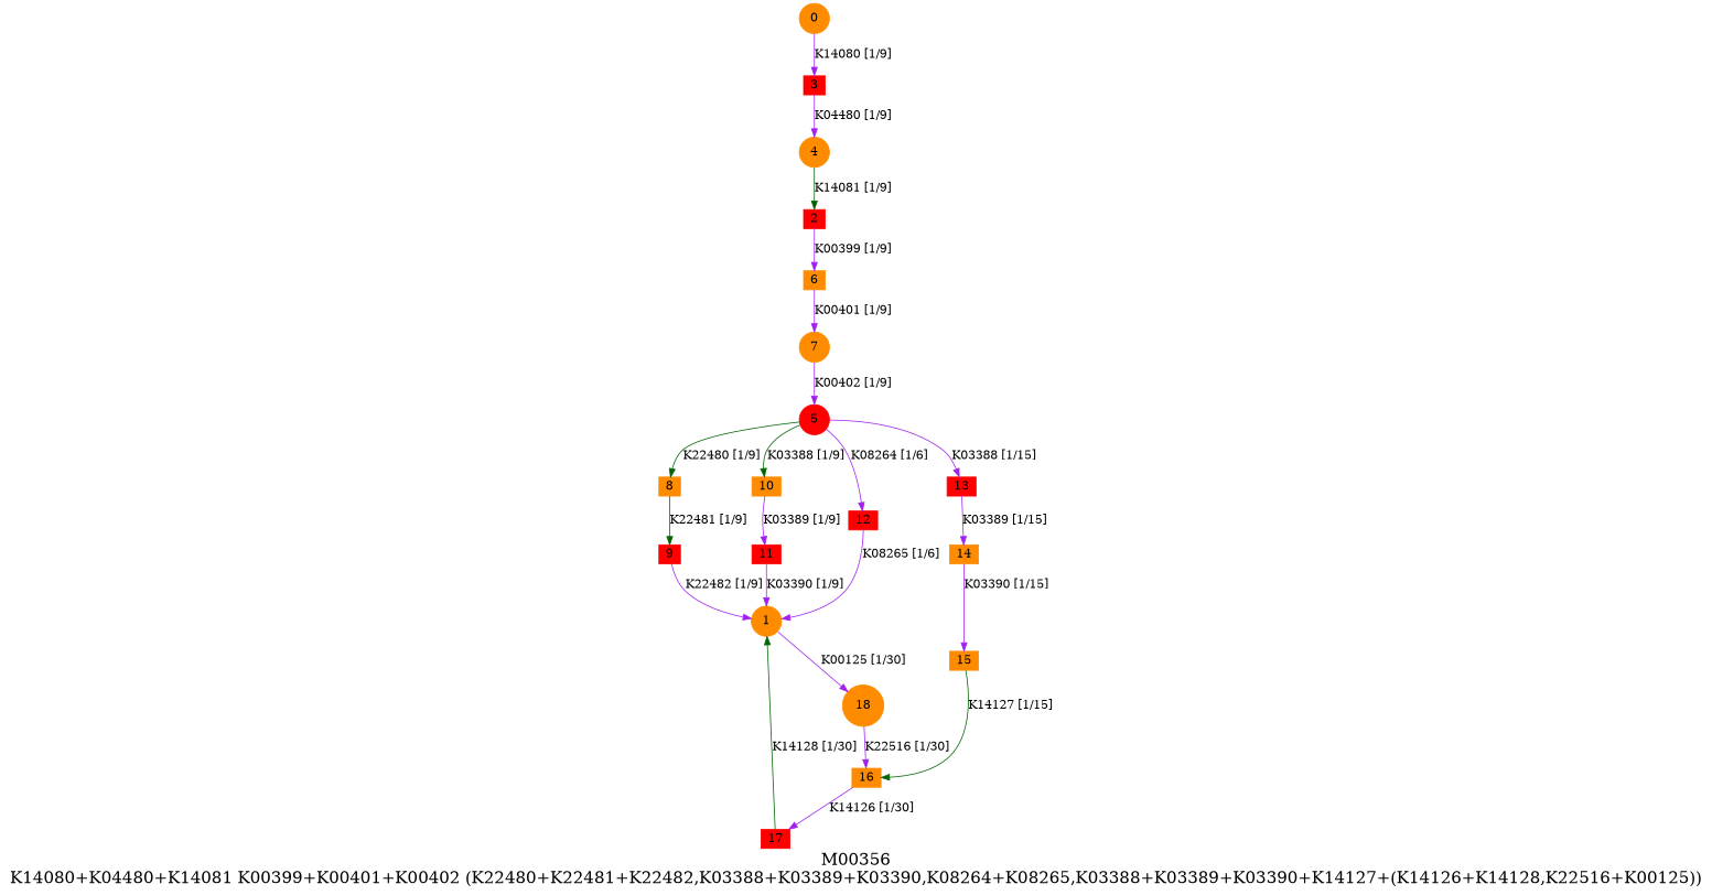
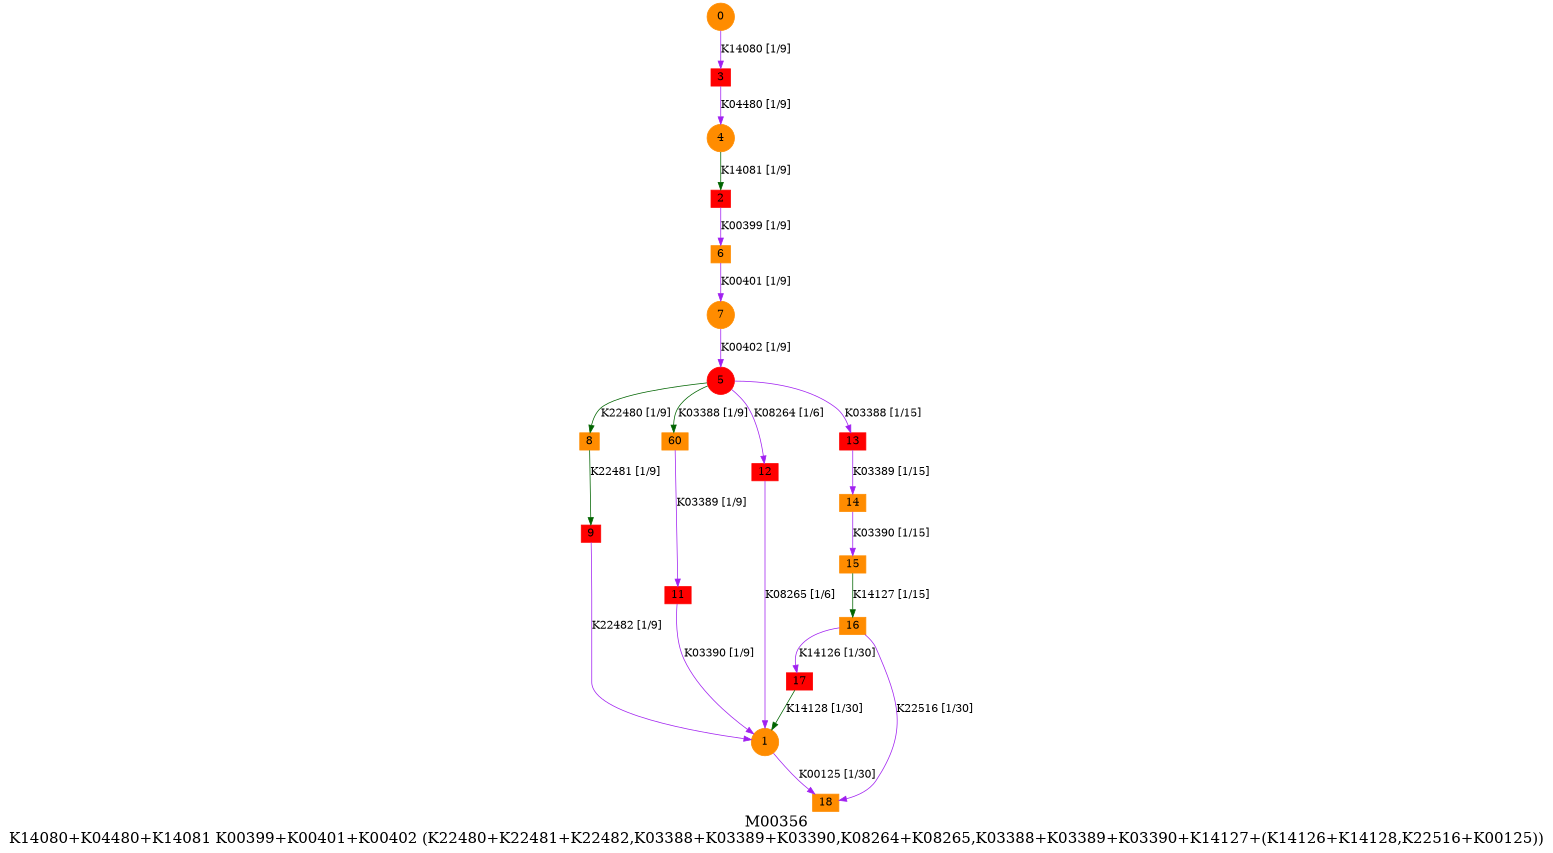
  digraph {
    fontsize=20
    label="M00356\nK14080+K04480+K14081 K00399+K00401+K00402 (K22480+K22481+K22482,K03388+K03389+K03390,K08264+K08265,K03388+K03389+K03390+K14127+(K14126+K14128,K22516+K00125))"
    node [color=darkorange shape=box style=filled]
    edge [color=purple]
    0 [height=.3 shape=circle width=.3]
    1 [height=.3 shape=circle width=.3]
    2 [color=red height=.3 width=.3]
    3 [color=red height=.3 width=.3]
    4 [height=.3 shape=circle width=.3]
    5 [color=red height=.3 shape=circle width=.3]
    6 [height=.3 width=.3]
    7 [height=.3 shape=circle width=.3]
    8 [height=.3 width=.3]
    9 [color=red height=.3 width=.3]
-   10 [height=.3 width=.3]
+   10 [height=.3 width=.3 label=60]
    11 [color=red height=.3 width=.3]
    12 [color=red height=.3 width=.3]
    13 [color=red height=.3 width=.3]
    14 [height=.3 width=.3]
    15 [height=.3 width=.3]
    16 [height=.3 width=.3]
    17 [color=red height=.3 width=.3]
-   18 [height=.3 shape=circle width=.3]
+   18 [height=.3 width=.3]
    subgraph sub_1 {
      0
      1
      2
      3
      4
      5
      6
      7
      8
      9
      10
      11
      12
      13
      14
      15
      16
      17
      18
    }
    0 -> 3 [label="K14080 [1/9]"]
    1 -> 18 [label="K00125 [1/30]"]
    2 -> 6 [label="K00399 [1/9]"]
    3 -> 4 [label="K04480 [1/9]"]
    4 -> 2 [color=darkgreen label="K14081 [1/9]"]
    5 -> 8 [color=darkgreen label="K22480 [1/9]"]
    5 -> 10 [color=darkgreen label="K03388 [1/9]"]
    5 -> 12 [label="K08264 [1/6]"]
    5 -> 13 [label="K03388 [1/15]"]
    6 -> 7 [label="K00401 [1/9]"]
    7 -> 5 [label="K00402 [1/9]"]
    8 -> 9 [color=darkgreen label="K22481 [1/9]"]
    9 -> 1 [label="K22482 [1/9]"]
    10 -> 11 [label="K03389 [1/9]"]
    11 -> 1 [label="K03390 [1/9]"]
    12 -> 1 [label="K08265 [1/6]"]
    13 -> 14 [label="K03389 [1/15]"]
    14 -> 15 [label="K03390 [1/15]"]
    15 -> 16 [color=darkgreen label="K14127 [1/15]"]
    16 -> 17 [label="K14126 [1/30]"]
-   18 -> 16 [label="K22516 [1/30]"]
+   16 -> 18 [label="K22516 [1/30]"]
    17 -> 1 [color=darkgreen label="K14128 [1/30]"]
  }
